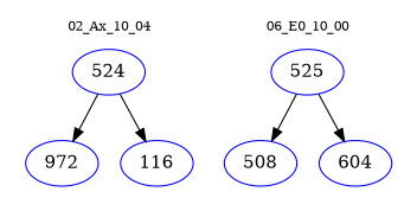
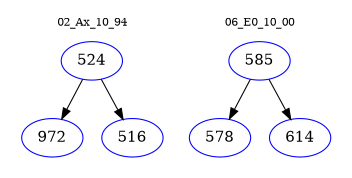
  digraph {
    node [color=blue]
    edge [color=black]
    n1 [label=524]
    n2 [label=972]
-   n3 [label=116]
-   n4 [label=525]
-   n5 [label=508]
-   n6 [label=604]
+   n3 [label=516]
+   n4 [label=585]
+   n5 [label=578]
+   n6 [label=614]
    subgraph cluster_1 {
      color=white
      fontsize=10
-     label="02_Ax_10_04"
+     label="02_Ax_10_94"
      n1
      n2
      n3
    }
    subgraph cluster_2 {
      color=white
      fontsize=10
      label="06_E0_10_00"
      n4
      n5
      n6
    }
    n1 -> n2
    n1 -> n3
    n4 -> n5
    n4 -> n6
  }
